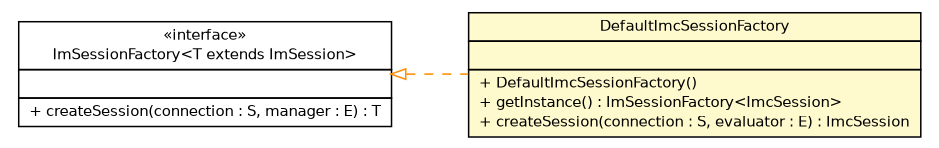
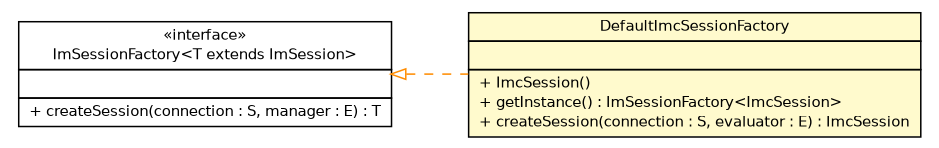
  digraph {
    nodesep=0.25
    ranksep=0.5
    rankdir=LR
    node [fontcolor=black fontname=Helvetica fontsize=10.0 shape=plaintext]
    n1 [label=<<table title="de.hsbremen.tc.tnc.im.session.ImSessionFactory" border="0" cellborder="1" cellspacing="0" cellpadding="2" port="p" href="./ImSessionFactory.html"> 		<tr><td><table border="0" cellspacing="0" cellpadding="1"> <tr><td align="center" balign="center"> &#171;interface&#187; </td></tr> <tr><td align="center" balign="center"> ImSessionFactory&lt;T extends ImSession&gt; </td></tr> 		</table></td></tr> 		<tr><td><table border="0" cellspacing="0" cellpadding="1"> <tr><td align="left" balign="left">  </td></tr> 		</table></td></tr> 		<tr><td><table border="0" cellspacing="0" cellpadding="1"> <tr><td align="left" balign="left"> + createSession(connection : S, manager : E) : T </td></tr> 		</table></td></tr> 		</table>>]
-   n2 [label=<<table title="de.hsbremen.tc.tnc.im.session.DefaultImcSessionFactory" border="0" cellborder="1" cellspacing="0" cellpadding="2" port="p" bgcolor="lemonChiffon" href="./DefaultImcSessionFactory.html"> 		<tr><td><table border="0" cellspacing="0" cellpadding="1"> <tr><td align="center" balign="center"> DefaultImcSessionFactory </td></tr> 		</table></td></tr> 		<tr><td><table border="0" cellspacing="0" cellpadding="1"> <tr><td align="left" balign="left">  </td></tr> 		</table></td></tr> 		<tr><td><table border="0" cellspacing="0" cellpadding="1"> <tr><td align="left" balign="left"> + DefaultImcSessionFactory() </td></tr> <tr><td align="left" balign="left"> + getInstance() : ImSessionFactory&lt;ImcSession&gt; </td></tr> <tr><td align="left" balign="left"> + createSession(connection : S, evaluator : E) : ImcSession </td></tr> 		</table></td></tr> 		</table>>]
+   n2 [label=<<table title="de.hsbremen.tc.tnc.im.session.DefaultImcSessionFactory" border="0" cellborder="1" cellspacing="0" cellpadding="2" port="p" bgcolor="lemonChiffon" href="./DefaultImcSessionFactory.html"> 		<tr><td><table border="0" cellspacing="0" cellpadding="1"> <tr><td align="center" balign="center"> DefaultImcSessionFactory </td></tr> 		</table></td></tr> 		<tr><td><table border="0" cellspacing="0" cellpadding="1"> <tr><td align="left" balign="left">  </td></tr> 		</table></td></tr> 		<tr><td><table border="0" cellspacing="0" cellpadding="1"> <tr><td align="left" balign="left"> + ImcSession() </td></tr> <tr><td align="left" balign="left"> + getInstance() : ImSessionFactory&lt;ImcSession&gt; </td></tr> <tr><td align="left" balign="left"> + createSession(connection : S, evaluator : E) : ImcSession </td></tr> 		</table></td></tr> 		</table>>]
    n1 -> n2 [arrowtail=empty dir=back fontname=Helvetica fontsize=10 headport=p labelfontname=Helvetica labelfontsize=10 style=dashed tailport=p color=darkorange]
  }
